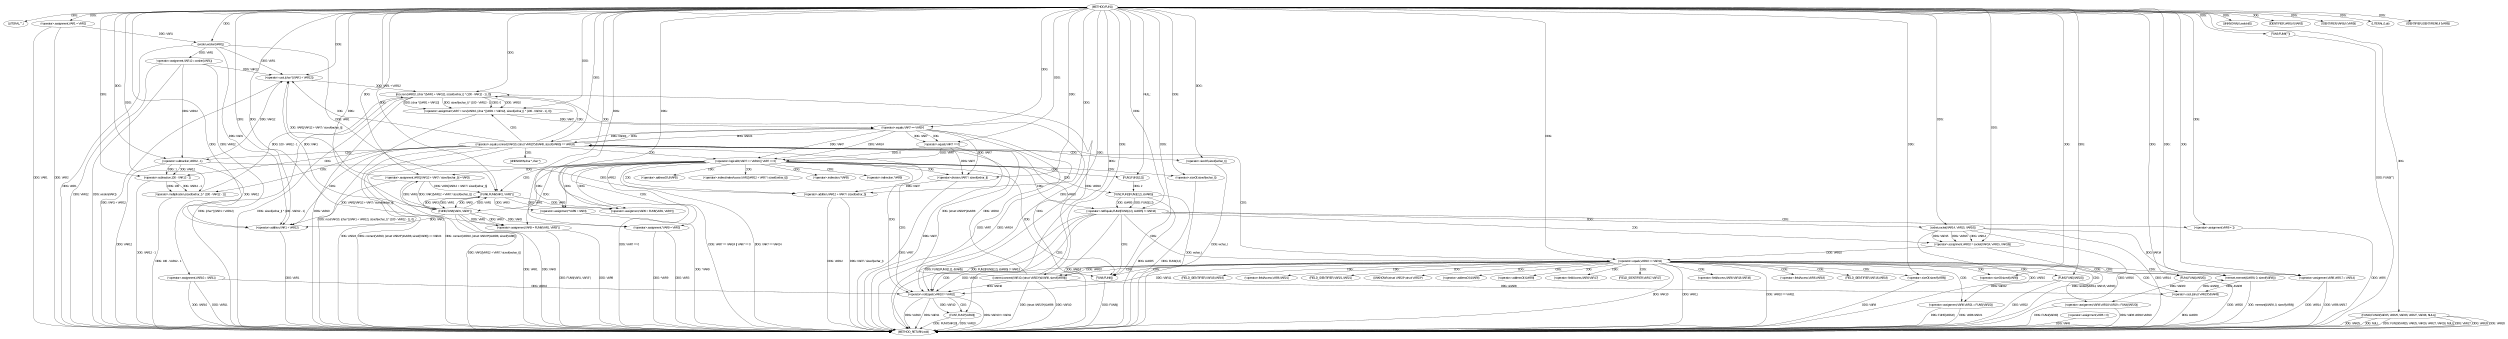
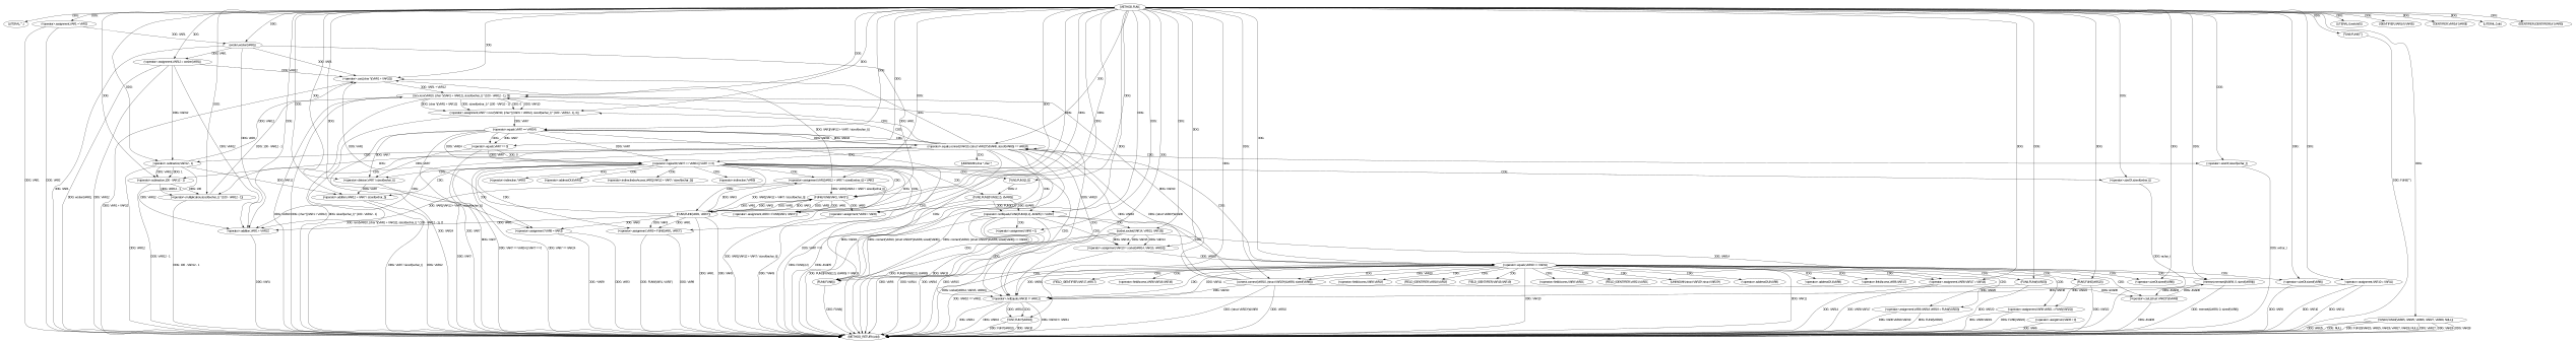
  digraph {
    fontname="Liberation Sans"
    node [fontname="Liberation Sans"]
    edge [fontname="Liberation Sans"]
    n1 [label="(METHOD,FUN1)"]
    n2 [label="(LITERAL,\"\",)"]
    n3 [label="(<operator>.assignment,VAR1 = VAR2)"]
-   n4 [label="(UNKNOWN,6,switch(6))"]
+   n4 [label="(LITERAL,6,switch(6))"]
    n5 [label="(<operator>.assignment,VAR10 = VAR11)"]
    n6 [label="(<operator>.assignment,VAR12 = wcslen(VAR1))"]
    n7 [label="(wcslen,wcslen(VAR1))"]
    n8 [label="(<operator>.notEquals,FUN2(FUN3(2,2), &VAR5) != VAR13)"]
    n9 [label="(FUN3,FUN3(2,2))"]
    n10 [label="(<operator>.assignment,VAR6 = 1)"]
    n11 [label="(<operator>.assignment,VAR10 = socket(VAR14, VAR15, VAR16))"]
    n12 [label="(socket,socket(VAR14, VAR15, VAR16))"]
    n13 [label="(<operator>.equals,VAR10 == VAR11)"]
    n14 [label="(memset,memset(&VAR8, 0, sizeof(VAR8)))"]
    n15 [label="(<operator>.sizeOf,sizeof(VAR8))"]
    n16 [label="(<operator>.assignment,VAR8.VAR17 = VAR14)"]
    n17 [label="(FUN4,FUN4(VAR20))"]
    n18 [label="(FUN5,FUN5(VAR22))"]
    n19 [label="(<operator>.equals,connect(VAR10, (struct VAR23*)&VAR8, sizeof(VAR8)) == VAR24)"]
    n20 [label="(connect,connect(VAR10, (struct VAR23*)&VAR8, sizeof(VAR8)))"]
    n21 [label="(<operator>.sizeOf,sizeof(VAR8))"]
    n22 [label="(<operator>.assignment,VAR7 = recv(VAR10, (char *)(VAR1 + VAR12), sizeof(wchar_t) * (100 - VAR12 - 1), 0))"]
    n23 [label="(recv,recv(VAR10, (char *)(VAR1 + VAR12), sizeof(wchar_t) * (100 - VAR12 - 1), 0))"]
    n24 [label="(<operator>.cast,(char *)(VAR1 + VAR12))"]
    n25 [label="(<operator>.addition,VAR1 + VAR12)"]
    n26 [label="(<operator>.multiplication,sizeof(wchar_t) * (100 - VAR12 - 1))"]
    n27 [label="(<operator>.sizeOf,sizeof(wchar_t))"]
    n28 [label="(<operator>.subtraction,100 - VAR12 - 1)"]
    n29 [label="(<operator>.subtraction,VAR12 - 1)"]
    n30 [label="(<operator>.equals,VAR7 == VAR24)"]
    n31 [label="(<operator>.equals,VAR7 == 0)"]
    n32 [label="(<operator>.assignment,VAR1[VAR12 + VAR7 / sizeof(wchar_t)] = VAR3)"]
    n33 [label="(<operator>.addition,VAR12 + VAR7 / sizeof(wchar_t))"]
    n34 [label="(<operator>.division,VAR7 / sizeof(wchar_t))"]
    n35 [label="(<operator>.sizeOf,sizeof(wchar_t))"]
    n36 [label="(<operator>.assignment,VAR9 = FUN6(VAR1, VAR3''))"]
    n37 [label="(FUN6,FUN6(VAR1, VAR3''))"]
    n38 [label="(IDENTIFIER,VAR9,if (VAR9))"]
    n39 [label="(<operator>.assignment,*VAR9 = VAR3)"]
    n40 [label="(<operator>.assignment,VAR9 = FUN6(VAR1, VAR3''))"]
    n41 [label="(FUN6,FUN6(VAR1, VAR3''))"]
    n42 [label="(IDENTIFIER,VAR9,if (VAR9))"]
    n43 [label="(<operator>.assignment,*VAR9 = VAR3)"]
    n44 [label="(LITERAL,0,do)"]
    n45 [label="(<operator>.notEquals,VAR10 != VAR11)"]
    n46 [label="(FUN7,FUN7(VAR10))"]
    n47 [label="(IDENTIFIER,IDENTIFIER6,if (VAR6))"]
    n48 [label="(FUN8,FUN8())"]
    n49 [label="(FUN9,FUN9(\"\"))"]
    n50 [label="(FUN10,FUN10(VAR25, VAR25, VAR26, VAR27, VAR28, NULL))"]
    n51 [label="(METHOD_RETURN,void)"]
    n52 [label="(<operator>.assignment,VAR6 = 0)"]
    n53 [label="(FUN2,FUN2(FUN3(2,2), &VAR5))"]
    n54 [label="(<operator>.assignment,VAR8.VAR18.VAR19 = FUN4(VAR20))"]
    n55 [label="(<operator>.assignment,VAR8.VAR21 = FUN5(VAR22))"]
    n56 [label="(<operator>.cast,(struct VAR23*)&VAR8)"]
    n57 [label="(<operator>.addressOf,&VAR8)"]
    n58 [label="(<operator>.fieldAccess,VAR8.VAR17)"]
    n59 [label="(FIELD_IDENTIFIER,VAR17,VAR17)"]
    n60 [label="(<operator>.fieldAccess,VAR8.VAR18.VAR19)"]
    n61 [label="(<operator>.fieldAccess,VAR8.VAR18)"]
    n62 [label="(FIELD_IDENTIFIER,VAR18,VAR18)"]
    n63 [label="(FIELD_IDENTIFIER,VAR19,VAR19)"]
    n64 [label="(<operator>.fieldAccess,VAR8.VAR21)"]
    n65 [label="(FIELD_IDENTIFIER,VAR21,VAR21)"]
    n66 [label="(UNKNOWN,struct VAR23*,struct VAR23*)"]
    n67 [label="(<operator>.addressOf,&VAR8)"]
    n68 [label="(<operator>.logicalOr,VAR7 == VAR24 || VAR7 == 0)"]
    n69 [label="(UNKNOWN,char *,char *)"]
    n70 [label="(<operator>.addressOf,&VAR5)"]
    n71 [label="(<operator>.indirectIndexAccess,VAR1[VAR12 + VAR7 / sizeof(wchar_t)])"]
    n72 [label="(<operator>.indirection,*VAR9)"]
    n73 [label="(<operator>.indirection,*VAR9)"]
    n1 -> n2 [label="DDG: "]
    n1 -> n3 [label="DDG: "]
    n1 -> n4 [label="DDG: "]
    n1 -> n5 [label="DDG: "]
+   n1 -> n6 [label="DDG: "]
    n1 -> n7 [label="DDG: "]
    n1 -> n8 [label="DDG: "]
-   n1 -> n9 [label="NULL: "]
+   n1 -> n9 [label="DDG: "]
    n1 -> n10 [label="DDG: "]
    n1 -> n11 [label="DDG: "]
    n1 -> n12 [label="DDG: "]
    n1 -> n13 [label="DDG: "]
    n1 -> n14 [label="DDG: "]
    n1 -> n15 [label="DDG: "]
    n1 -> n16 [label="DDG: "]
    n1 -> n17 [label="DDG: "]
    n1 -> n18 [label="DDG: "]
    n1 -> n19 [label="DDG: "]
    n1 -> n20 [label="DDG: "]
    n1 -> n21 [label="DDG: "]
    n1 -> n22 [label="DDG: "]
    n1 -> n23 [label="DDG: "]
    n1 -> n24 [label="DDG: "]
    n1 -> n25 [label="DDG: "]
    n1 -> n26 [label="DDG: "]
    n1 -> n27 [label="DDG: "]
    n1 -> n28 [label="DDG: "]
    n1 -> n29 [label="DDG: "]
    n1 -> n30 [label="DDG: "]
    n1 -> n31 [label="DDG: "]
    n1 -> n32 [label="DDG: "]
    n1 -> n33 [label="DDG: "]
    n1 -> n34 [label="DDG: "]
    n1 -> n35 [label="DDG: "]
    n1 -> n36 [label="DDG: "]
    n1 -> n37 [label="DDG: "]
    n1 -> n38 [label="DDG: "]
    n1 -> n39 [label="DDG: "]
    n1 -> n40 [label="DDG: "]
    n1 -> n41 [label="DDG: "]
    n1 -> n42 [label="DDG: "]
    n1 -> n43 [label="DDG: "]
    n1 -> n44 [label="DDG: "]
    n1 -> n45 [label="DDG: "]
    n1 -> n46 [label="DDG: "]
    n1 -> n47 [label="DDG: "]
    n1 -> n48 [label="DDG: "]
    n1 -> n49 [label="DDG: "]
    n1 -> n50 [label="DDG: "]
    n3 -> n7 [label="DDG: VAR1"]
    n3 -> n51 [label="DDG: VAR1"]
    n3 -> n51 [label="DDG: VAR2"]
    n5 -> n45 [label="DDG: VAR10"]
    n5 -> n51 [label="DDG: VAR11"]
    n5 -> n51 [label="DDG: VAR10"]
    n6 -> n24 [label="DDG: VAR12"]
    n6 -> n25 [label="DDG: VAR12"]
    n6 -> n29 [label="DDG: VAR12"]
    n6 -> n51 [label="DDG: VAR12"]
    n6 -> n51 [label="DDG: wcslen(VAR1)"]
    n7 -> n6 [label="DDG: VAR1"]
    n7 -> n24 [label="DDG: VAR1"]
    n7 -> n25 [label="DDG: VAR1"]
    n7 -> n37 [label="DDG: VAR1"]
    n7 -> n51 [label="DDG: VAR1"]
    n8 -> n10 [label="CDG: "]
    n8 -> n11 [label="CDG: "]
    n8 -> n12 [label="CDG: "]
    n8 -> n13 [label="CDG: "]
    n8 -> n45 [label="CDG: "]
    n8 -> n48 [label="CDG: "]
    n8 -> n51 [label="DDG: FUN2(FUN3(2,2), &VAR5) != VAR13"]
    n8 -> n51 [label="DDG: VAR13"]
    n8 -> n51 [label="DDG: FUN2(FUN3(2,2), &VAR5)"]
    n9 -> n53 [label="DDG: 2"]
    n10 -> n51 [label="DDG: VAR6"]
    n11 -> n13 [label="DDG: VAR10"]
    n11 -> n51 [label="DDG: socket(VAR14, VAR15, VAR16)"]
    n12 -> n11 [label="DDG: VAR14"]
    n12 -> n11 [label="DDG: VAR15"]
    n12 -> n11 [label="DDG: VAR16"]
    n12 -> n16 [label="DDG: VAR14"]
    n12 -> n51 [label="DDG: VAR15"]
    n12 -> n51 [label="DDG: VAR14"]
    n12 -> n51 [label="DDG: VAR16"]
    n13 -> n14 [label="CDG: "]
    n13 -> n15 [label="CDG: "]
    n13 -> n16 [label="CDG: "]
    n13 -> n17 [label="CDG: "]
    n13 -> n18 [label="CDG: "]
    n13 -> n19 [label="CDG: "]
    n13 -> n20 [label="DDG: VAR10"]
    n13 -> n20 [label="CDG: "]
    n13 -> n21 [label="CDG: "]
    n13 -> n45 [label="DDG: VAR10"]
    n13 -> n45 [label="DDG: VAR11"]
    n13 -> n45 [label="CDG: "]
    n13 -> n48 [label="CDG: "]
    n13 -> n51 [label="DDG: VAR11"]
    n13 -> n51 [label="DDG: VAR10 == VAR11"]
    n13 -> n51 [label="DDG: VAR10"]
    n13 -> n54 [label="CDG: "]
    n13 -> n55 [label="CDG: "]
    n13 -> n56 [label="CDG: "]
    n13 -> n57 [label="CDG: "]
    n13 -> n58 [label="CDG: "]
    n13 -> n59 [label="CDG: "]
    n13 -> n60 [label="CDG: "]
    n13 -> n61 [label="CDG: "]
    n13 -> n62 [label="CDG: "]
    n13 -> n63 [label="CDG: "]
    n13 -> n64 [label="CDG: "]
    n13 -> n65 [label="CDG: "]
    n13 -> n66 [label="CDG: "]
    n13 -> n67 [label="CDG: "]
    n14 -> n51 [label="DDG: memset(&VAR8, 0, sizeof(VAR8))"]
    n14 -> n56 [label="DDG: &VAR8"]
    n16 -> n51 [label="DDG: VAR8.VAR17"]
    n16 -> n51 [label="DDG: VAR14"]
    n17 -> n51 [label="DDG: VAR20"]
    n17 -> n54 [label="DDG: VAR20"]
    n18 -> n51 [label="DDG: VAR22"]
    n18 -> n55 [label="DDG: VAR22"]
    n19 -> n22 [label="CDG: "]
    n19 -> n23 [label="CDG: "]
    n19 -> n24 [label="CDG: "]
    n19 -> n25 [label="CDG: "]
    n19 -> n26 [label="CDG: "]
    n19 -> n27 [label="CDG: "]
    n19 -> n28 [label="CDG: "]
    n19 -> n29 [label="CDG: "]
    n19 -> n30 [label="DDG: VAR24"]
    n19 -> n30 [label="CDG: "]
    n19 -> n45 [label="CDG: "]
    n19 -> n48 [label="CDG: "]
    n19 -> n51 [label="DDG: connect(VAR10, (struct VAR23*)&VAR8, sizeof(VAR8))"]
    n19 -> n51 [label="DDG: connect(VAR10, (struct VAR23*)&VAR8, sizeof(VAR8)) == VAR24"]
    n19 -> n51 [label="DDG: VAR24"]
    n19 -> n68 [label="CDG: "]
    n19 -> n69 [label="CDG: "]
    n20 -> n19 [label="DDG: VAR10"]
    n20 -> n19 [label="DDG: (struct VAR23*)&VAR8"]
    n20 -> n23 [label="DDG: VAR10"]
    n20 -> n45 [label="DDG: VAR10"]
    n20 -> n51 [label="DDG: VAR10"]
    n20 -> n51 [label="DDG: (struct VAR23*)&VAR8"]
    n20 -> n56 [label="DDG: &VAR8"]
    n21 -> n51 [label="DDG: VAR8"]
    n22 -> n30 [label="DDG: VAR7"]
    n22 -> n51 [label="DDG: recv(VAR10, (char *)(VAR1 + VAR12), sizeof(wchar_t) * (100 - VAR12 - 1), 0)"]
    n23 -> n22 [label="DDG: VAR10"]
    n23 -> n22 [label="DDG: (char *)(VAR1 + VAR12)"]
    n23 -> n22 [label="DDG: sizeof(wchar_t) * (100 - VAR12 - 1)"]
    n23 -> n22 [label="DDG: 0"]
    n23 -> n45 [label="DDG: VAR10"]
    n23 -> n51 [label="DDG: (char *)(VAR1 + VAR12)"]
    n23 -> n51 [label="DDG: sizeof(wchar_t) * (100 - VAR12 - 1)"]
    n23 -> n51 [label="DDG: VAR10"]
    n24 -> n23 [label="DDG: VAR1 + VAR12"]
    n24 -> n51 [label="DDG: VAR1 + VAR12"]
    n25 -> n51 [label="DDG: VAR1"]
    n26 -> n23 [label="DDG: 100 - VAR12 - 1"]
    n26 -> n51 [label="DDG: 100 - VAR12 - 1"]
    n27 -> n51 [label="DDG: wchar_t"]
    n28 -> n26 [label="DDG: 100"]
    n28 -> n26 [label="DDG: VAR12 - 1"]
    n28 -> n51 [label="DDG: VAR12 - 1"]
    n29 -> n24 [label="DDG: VAR12"]
    n29 -> n25 [label="DDG: VAR12"]
    n29 -> n28 [label="DDG: VAR12"]
    n29 -> n28 [label="DDG: 1"]
    n29 -> n33 [label="DDG: VAR12"]
    n29 -> n51 [label="DDG: VAR12"]
    n30 -> n19 [label="DDG: VAR24"]
    n30 -> n31 [label="DDG: VAR7"]
    n30 -> n31 [label="CDG: "]
    n30 -> n34 [label="DDG: VAR7"]
    n30 -> n51 [label="DDG: VAR7"]
    n30 -> n51 [label="DDG: VAR24"]
    n30 -> n68 [label="DDG: VAR7"]
    n30 -> n68 [label="DDG: VAR24"]
    n31 -> n34 [label="DDG: VAR7"]
    n31 -> n51 [label="DDG: VAR7"]
    n31 -> n68 [label="DDG: VAR7"]
    n31 -> n68 [label="DDG: 0"]
    n32 -> n24 [label="DDG: VAR1[VAR12 + VAR7 / sizeof(wchar_t)]"]
    n32 -> n25 [label="DDG: VAR1[VAR12 + VAR7 / sizeof(wchar_t)]"]
    n32 -> n37 [label="DDG: VAR1[VAR12 + VAR7 / sizeof(wchar_t)]"]
    n32 -> n41 [label="DDG: VAR1[VAR12 + VAR7 / sizeof(wchar_t)]"]
    n32 -> n51 [label="DDG: VAR1[VAR12 + VAR7 / sizeof(wchar_t)]"]
    n33 -> n51 [label="DDG: VAR12"]
    n33 -> n51 [label="DDG: VAR7 / sizeof(wchar_t)"]
    n34 -> n33 [label="DDG: VAR7"]
    n34 -> n51 [label="DDG: VAR7"]
    n35 -> n51 [label="DDG: wchar_t"]
    n37 -> n36 [label="DDG: VAR1"]
    n37 -> n36 [label="DDG: VAR3"]
    n37 -> n39 [label="DDG: VAR3"]
    n37 -> n41 [label="DDG: VAR1"]
    n37 -> n41 [label="DDG: VAR3"]
    n39 -> n51 [label="DDG: *VAR9"]
    n40 -> n51 [label="DDG: VAR9"]
    n40 -> n51 [label="DDG: FUN6(VAR1, VAR3'')"]
    n41 -> n24 [label="DDG: VAR1"]
    n41 -> n25 [label="DDG: VAR1"]
    n41 -> n32 [label="DDG: VAR3"]
    n41 -> n37 [label="DDG: VAR1"]
    n41 -> n37 [label="DDG: VAR3"]
    n41 -> n40 [label="DDG: VAR1"]
    n41 -> n40 [label="DDG: VAR3"]
    n41 -> n43 [label="DDG: VAR3"]
    n41 -> n51 [label="DDG: VAR1"]
    n41 -> n51 [label="DDG: VAR3"]
    n43 -> n51 [label="DDG: *VAR9"]
    n43 -> n51 [label="DDG: VAR3"]
    n45 -> n46 [label="DDG: VAR10"]
    n45 -> n46 [label="CDG: "]
    n45 -> n51 [label="DDG: VAR10 != VAR11"]
    n45 -> n51 [label="DDG: VAR10"]
    n45 -> n51 [label="DDG: VAR11"]
    n46 -> n51 [label="DDG: FUN7(VAR10)"]
    n46 -> n51 [label="DDG: VAR10"]
    n48 -> n51 [label="DDG: FUN8()"]
    n49 -> n51 [label="DDG: FUN9(\"\")"]
    n50 -> n51 [label="DDG: VAR25"]
    n50 -> n51 [label="DDG: NULL"]
    n50 -> n51 [label="DDG: FUN10(VAR25, VAR25, VAR26, VAR27, VAR28, NULL)"]
    n50 -> n51 [label="DDG: VAR27"]
    n50 -> n51 [label="DDG: VAR26"]
    n50 -> n51 [label="DDG: VAR28"]
    n52 -> n51 [label="DDG: VAR6"]
    n53 -> n8 [label="DDG: FUN3(2,2)"]
    n53 -> n8 [label="DDG: &VAR5"]
    n53 -> n51 [label="DDG: FUN3(2,2)"]
    n53 -> n51 [label="DDG: &VAR5"]
    n54 -> n51 [label="DDG: VAR8.VAR18.VAR19"]
    n54 -> n51 [label="DDG: FUN4(VAR20)"]
    n55 -> n51 [label="DDG: FUN5(VAR22)"]
    n55 -> n51 [label="DDG: VAR8.VAR21"]
    n56 -> n14 [label="DDG: &VAR8"]
    n56 -> n51 [label="DDG: &VAR8"]
    n68 -> n8 [label="CDG: "]
    n68 -> n9 [label="CDG: "]
    n68 -> n32 [label="CDG: "]
    n68 -> n33 [label="CDG: "]
    n68 -> n34 [label="CDG: "]
    n68 -> n35 [label="CDG: "]
    n68 -> n36 [label="CDG: "]
    n68 -> n37 [label="CDG: "]
    n68 -> n39 [label="CDG: "]
    n68 -> n40 [label="CDG: "]
    n68 -> n41 [label="CDG: "]
    n68 -> n43 [label="CDG: "]
    n68 -> n45 [label="CDG: "]
-   n68 -> n48 [label="CDG: "]
+   n30 -> n48 [label="CDG: "]
    n68 -> n51 [label="DDG: VAR7 == VAR24 || VAR7 == 0"]
    n68 -> n51 [label="DDG: VAR7 == 0"]
    n68 -> n51 [label="DDG: VAR7 == VAR24"]
    n68 -> n53 [label="CDG: "]
    n68 -> n70 [label="CDG: "]
    n68 -> n71 [label="CDG: "]
    n68 -> n72 [label="CDG: "]
    n68 -> n73 [label="CDG: "]
  }
